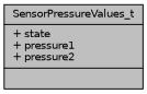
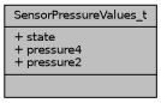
  digraph {
-   n1 [color=black fillcolor=grey75 fontcolor=black fontname=Helvetica fontsize=10 height=0.2 label="{SensorPressureValues_t\n|+ state\l+ pressure1\l+ pressure2\l|}" shape=record style=filled width=0.4]
+   n1 [color=black fillcolor=grey75 fontcolor=black fontname=Helvetica fontsize=10 height=0.2 label="{SensorPressureValues_t\n|+ state\l+ pressure4\l+ pressure2\l|}" shape=record style=filled width=0.4]
  }
